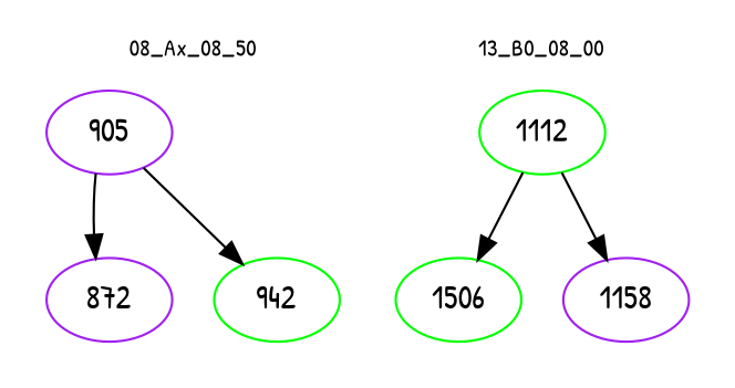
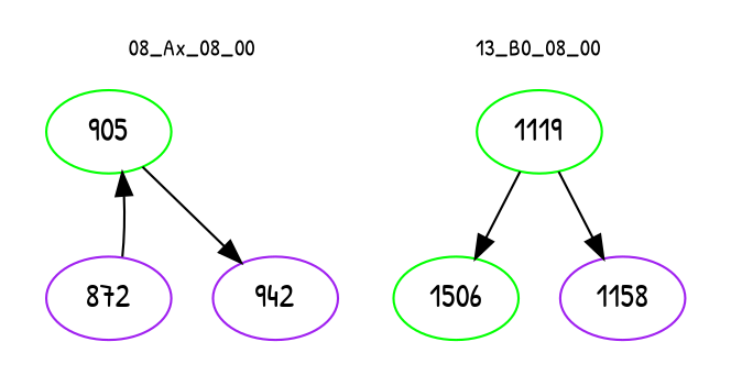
  digraph {
    fontname="Patrick Hand"
    node [color=green fontname="Patrick Hand"]
    edge [color=black fontname="Patrick Hand"]
-   n1 [color=purple label=905]
+   n1 [label=905]
    n2 [color=purple label=872]
-   n3 [label=942]
-   n4 [label=1112]
+   n3 [color=purple label=942]
+   n4 [label=1119]
    n5 [label=1506]
    n6 [color=purple label=1158]
    subgraph cluster_1 {
      color=white
      fontsize=10
-     label="08_Ax_08_50"
+     label="08_Ax_08_00"
      n1
      n2
      n3
    }
    subgraph cluster_2 {
      color=white
      fontsize=10
      label="13_B0_08_00"
      n4
      n5
      n6
    }
-   n1 -> n2
+   n2 -> n1
    n1 -> n3
    n4 -> n5
    n4 -> n6
  }
